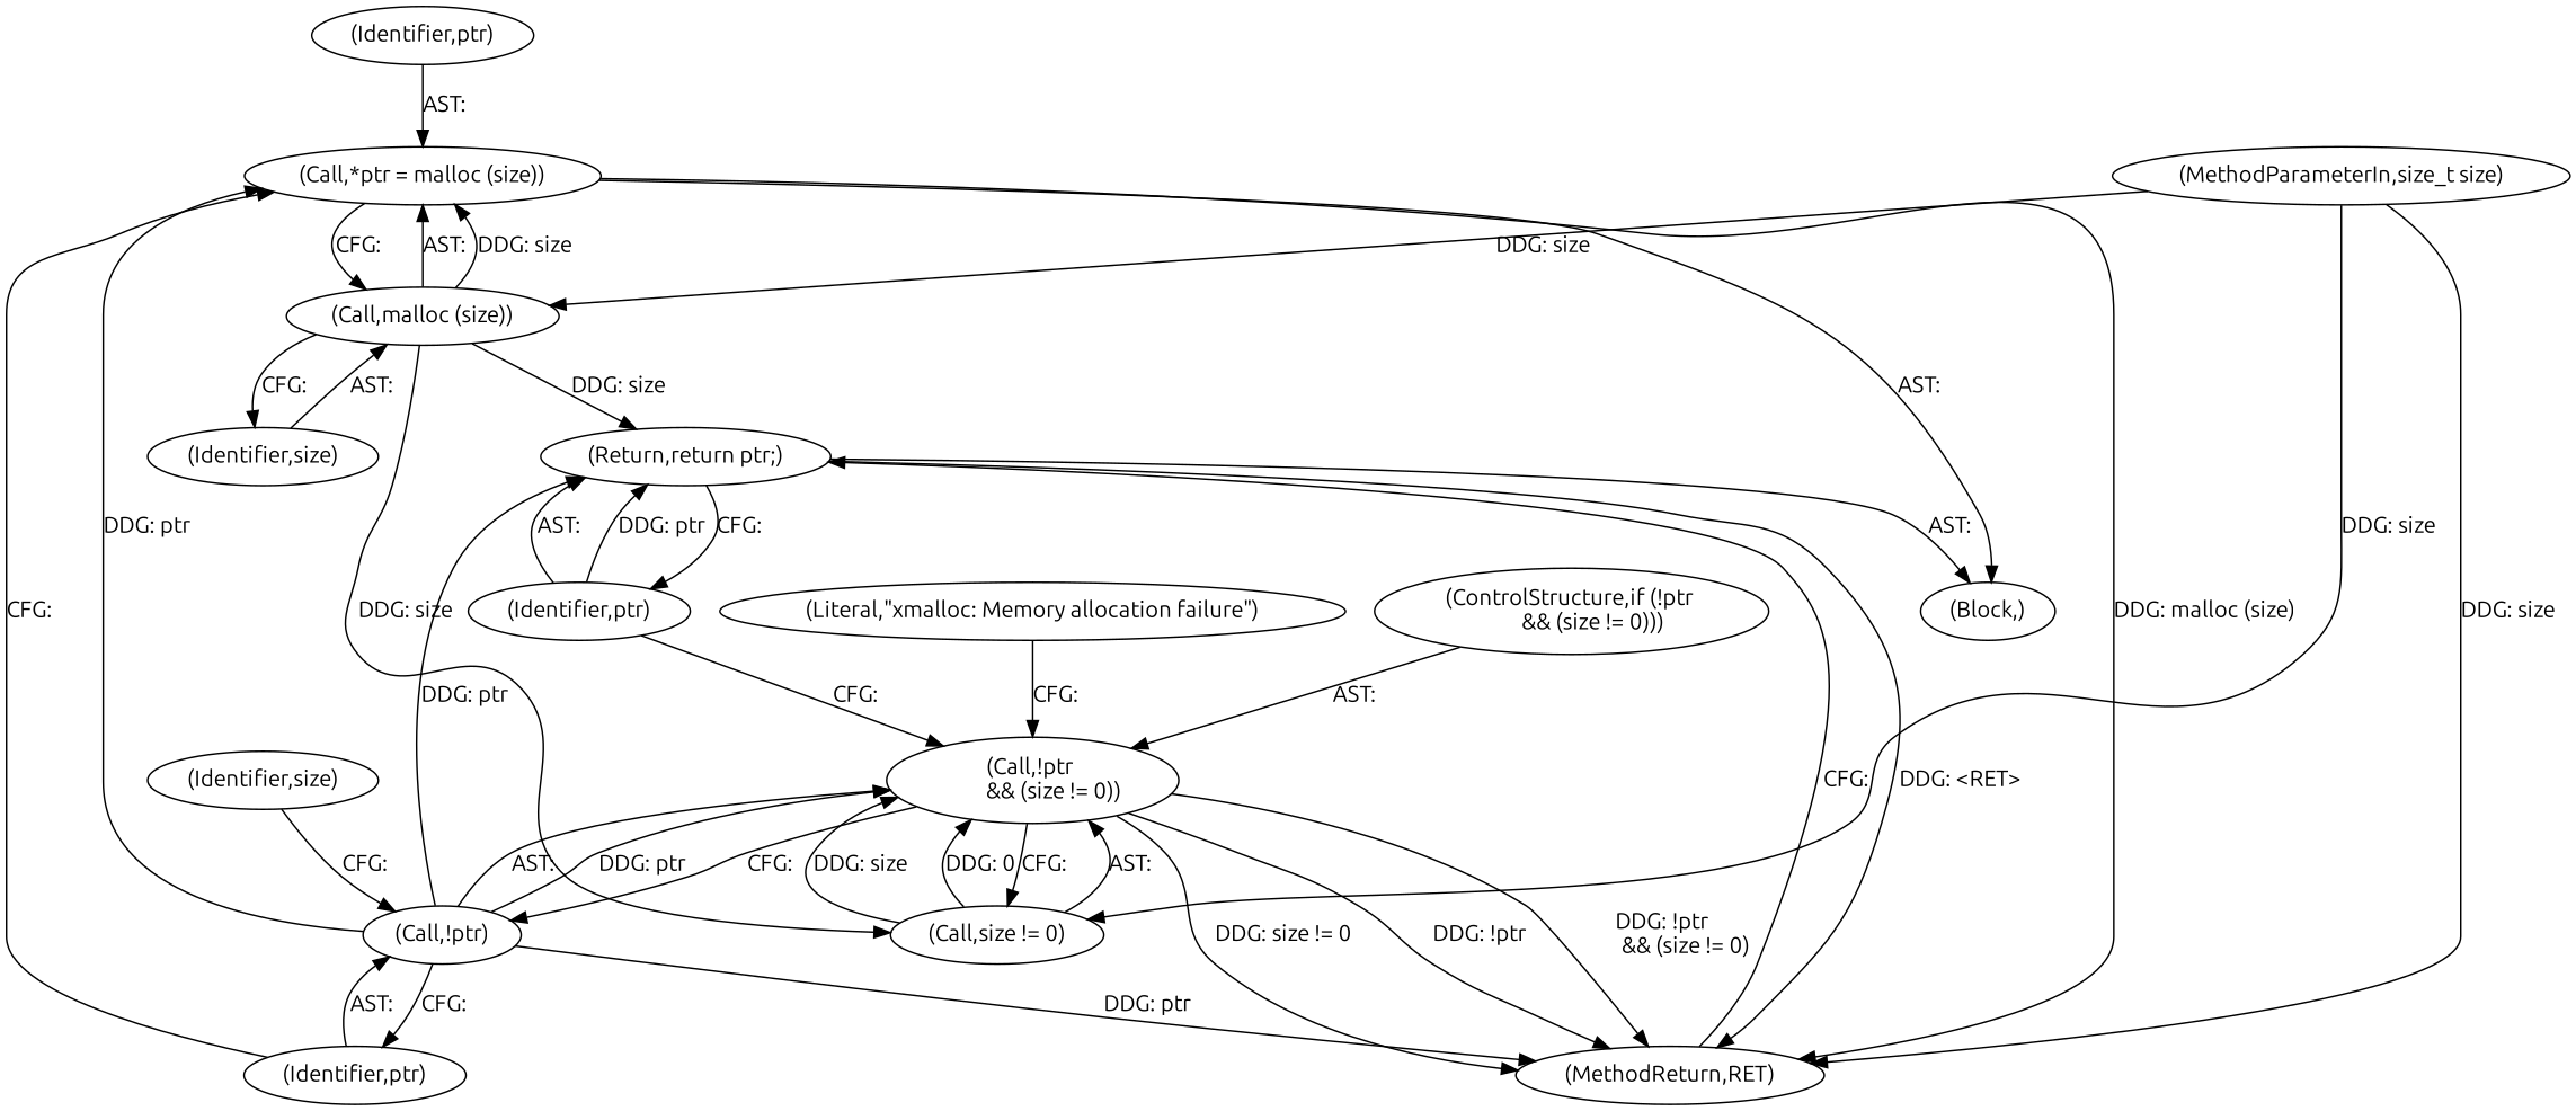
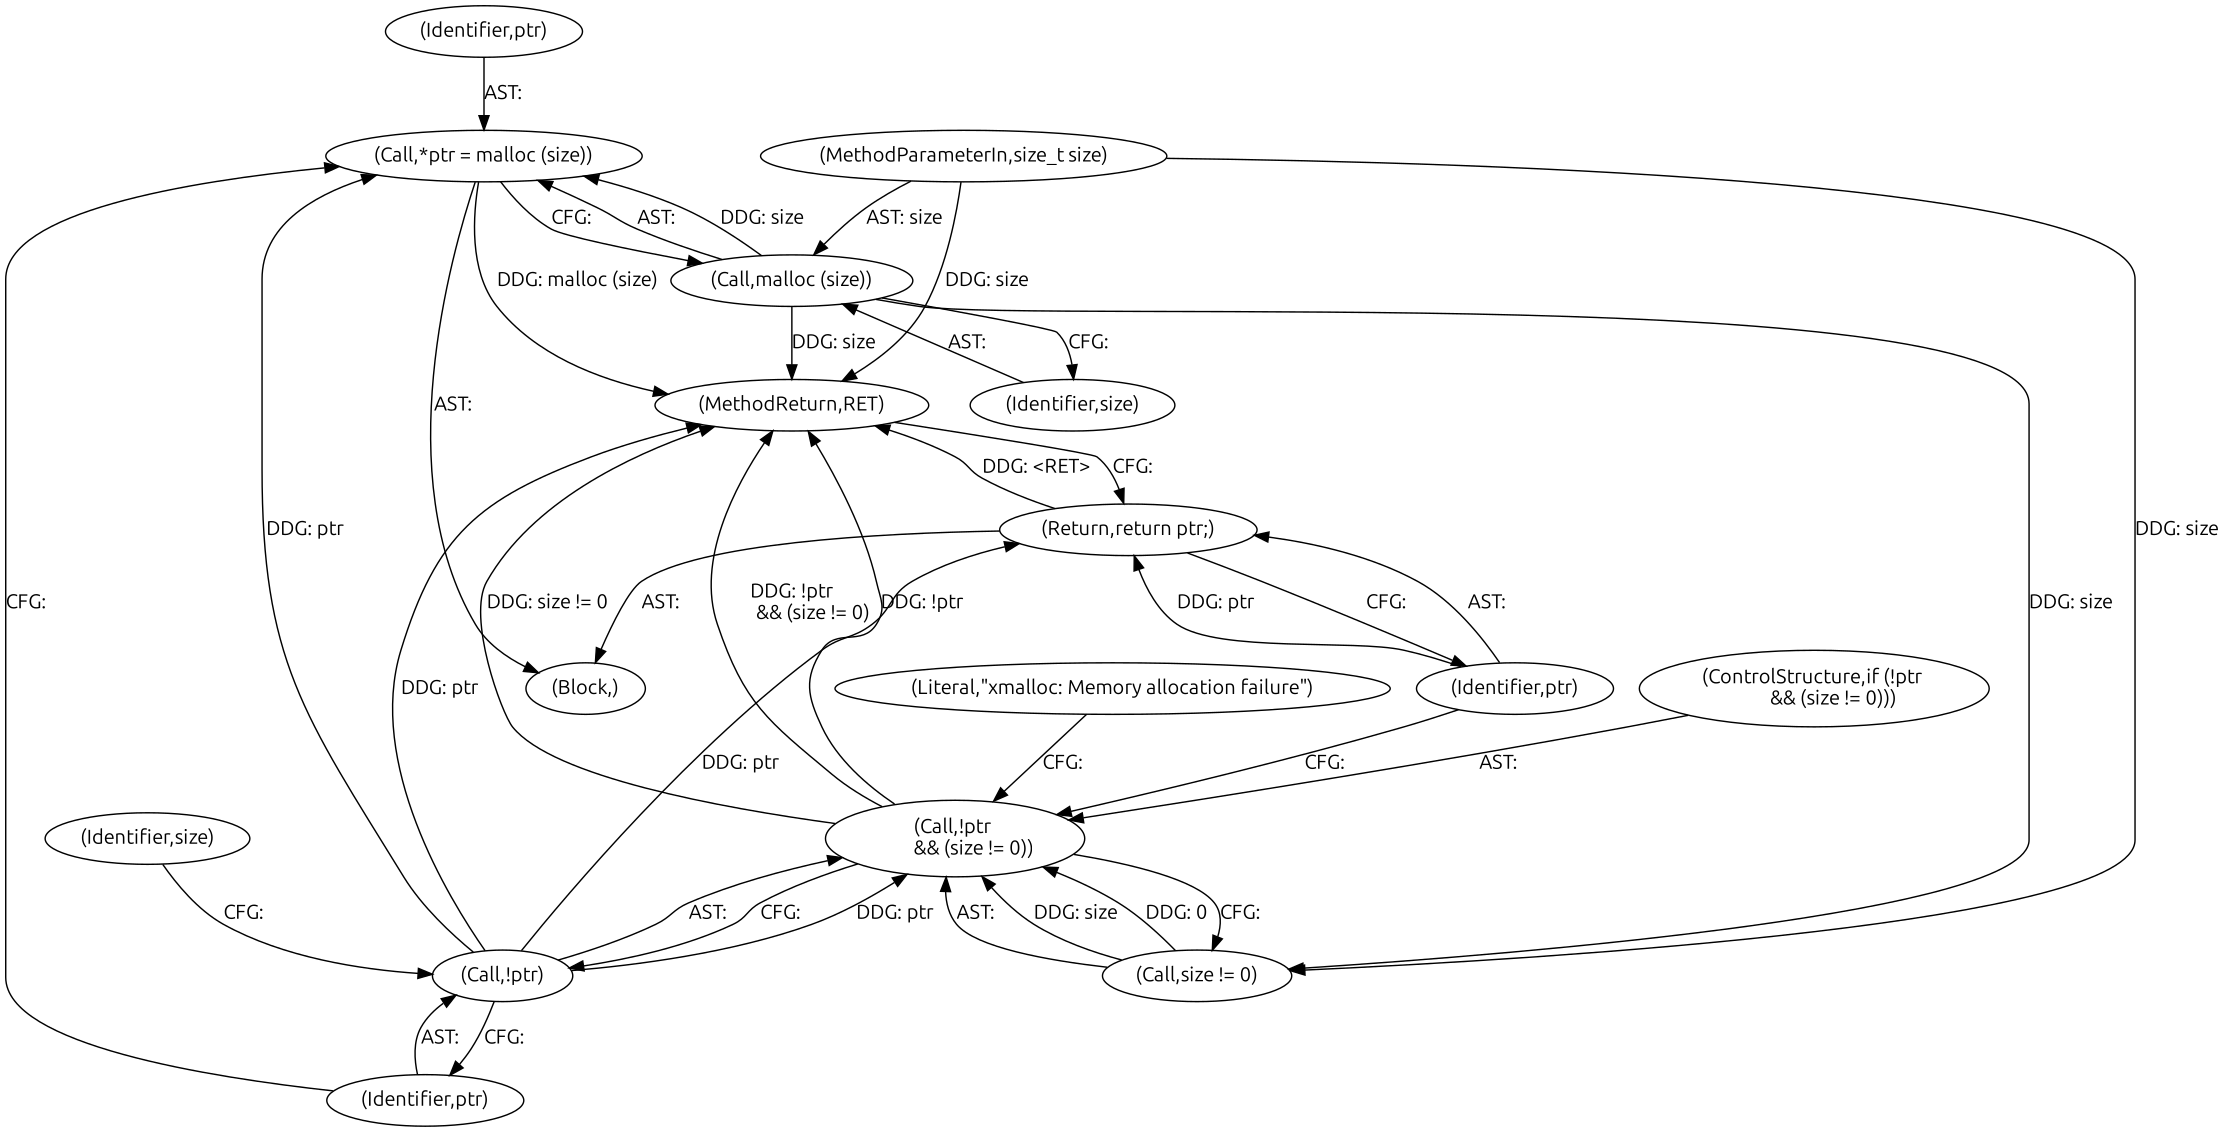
  digraph {
    fontname=Ubuntu
    node [fontname=Ubuntu]
    edge [fontname=Ubuntu]
    n1 [label="(Call,*ptr = malloc (size))"]
    n2 [label="(Call,malloc (size))"]
    n3 [label="(MethodReturn,RET)"]
    n4 [label="(Block,)"]
    n5 [label="(Call,size != 0)"]
    n6 [label="(Identifier,size)"]
    n7 [label="(Call,!ptr)"]
    n8 [label="(Call,!ptr \n         && (size != 0))"]
    n9 [label="(Return,return ptr;)"]
    n10 [label="(Identifier,ptr)"]
    n11 [label="(MethodParameterIn,size_t size)"]
    n12 [label="(Identifier,ptr)"]
    n13 [label="(ControlStructure,if (!ptr \n         && (size != 0)))"]
    n14 [label="(Identifier,size)"]
    n15 [label="(Identifier,ptr)"]
    n16 [label="(Literal,\"xmalloc: Memory allocation failure\")"]
    n1 -> n2 [label="CFG: "]
    n1 -> n3 [label="DDG: malloc (size)"]
    n1 -> n4 [label="AST: "]
    n2 -> n1 [label="AST: "]
    n2 -> n1 [label="DDG: size"]
-   n2 -> n9 [label="DDG: size"]
+   n2 -> n3 [label="DDG: size"]
    n2 -> n5 [label="DDG: size"]
    n2 -> n6 [label="CFG: "]
    n3 -> n9 [label="CFG: "]
    n5 -> n8 [label="AST: "]
    n5 -> n8 [label="DDG: size"]
    n5 -> n8 [label="DDG: 0"]
    n6 -> n2 [label="AST: "]
    n7 -> n1 [label="DDG: ptr"]
    n7 -> n3 [label="DDG: ptr"]
    n7 -> n8 [label="AST: "]
    n7 -> n8 [label="DDG: ptr"]
    n7 -> n9 [label="DDG: ptr"]
    n7 -> n10 [label="CFG: "]
    n8 -> n3 [label="DDG: !ptr"]
    n8 -> n3 [label="DDG: size != 0"]
    n8 -> n3 [label="DDG: !ptr \n         && (size != 0)"]
    n8 -> n5 [label="CFG: "]
    n8 -> n7 [label="CFG: "]
    n9 -> n3 [label="DDG: <RET>"]
    n9 -> n4 [label="AST: "]
    n9 -> n12 [label="CFG: "]
    n10 -> n1 [label="CFG: "]
    n10 -> n7 [label="AST: "]
-   n11 -> n2 [label="DDG: size"]
+   n11 -> n2 [label="AST: size"]
    n11 -> n3 [label="DDG: size"]
    n11 -> n5 [label="DDG: size"]
    n12 -> n8 [label="CFG: "]
    n12 -> n9 [label="AST: "]
    n12 -> n9 [label="DDG: ptr"]
    n13 -> n8 [label="AST: "]
    n14 -> n7 [label="CFG: "]
    n15 -> n1 [label="AST: "]
    n16 -> n8 [label="CFG: "]
  }
